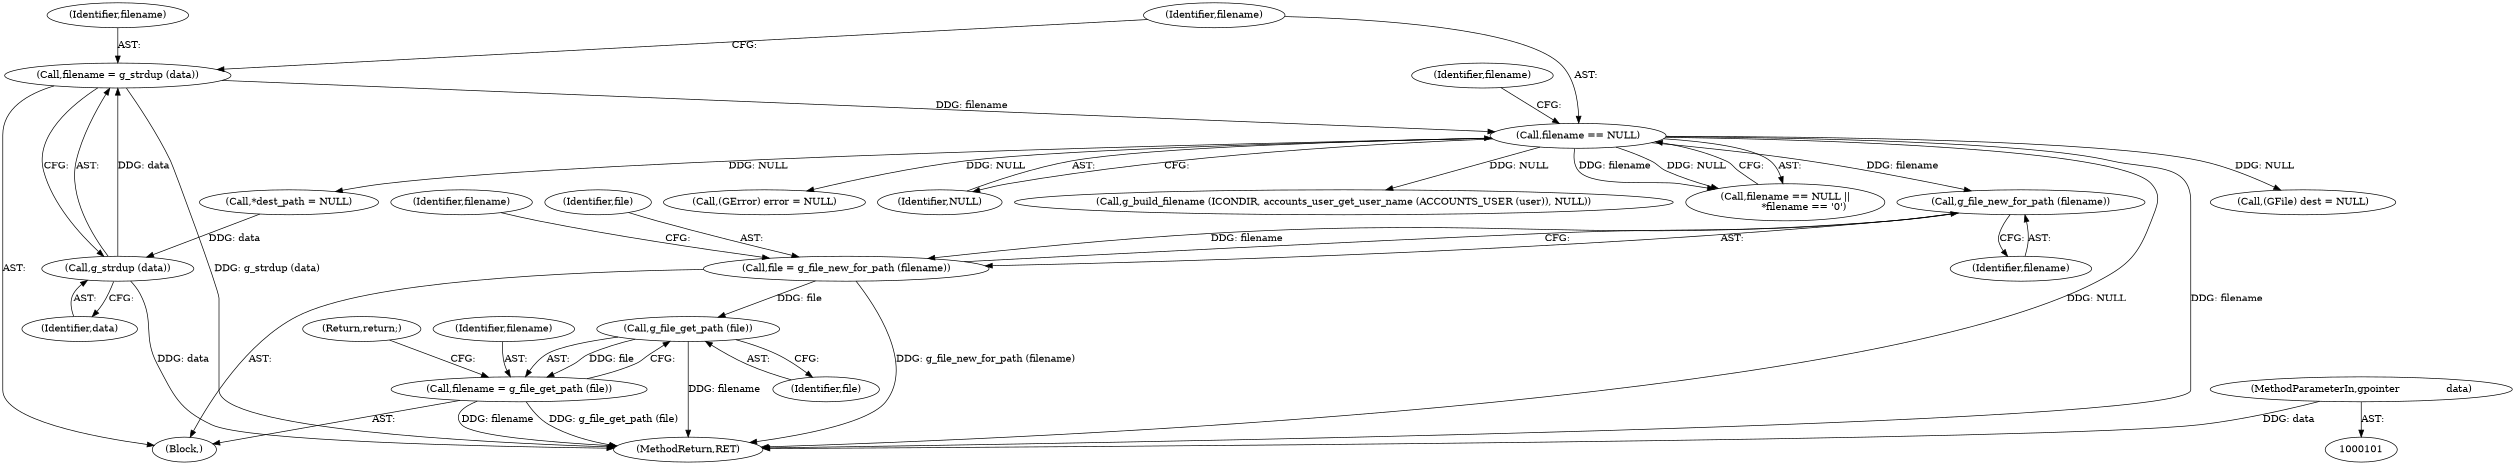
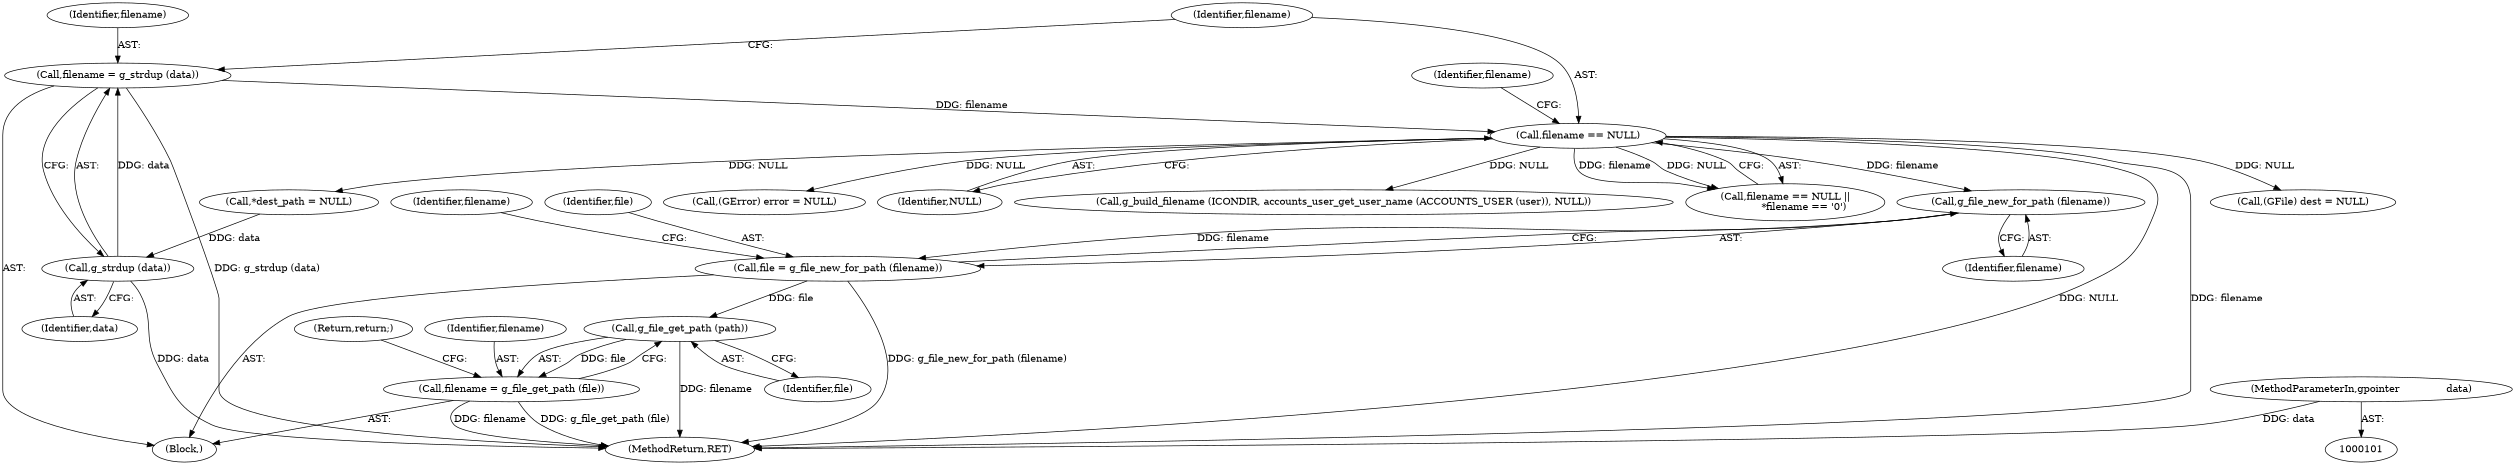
  digraph {
    n1 [label="(Call,g_file_new_for_path (filename))"]
    n2 [label="(Call,file = g_file_new_for_path (filename))"]
    n3 [label="(Identifier,filename)"]
    n4 [label="(MethodReturn,RET)"]
    n5 [label="(Block,)"]
-   n6 [label="(Call,g_file_get_path (file))"]
+   n6 [label="(Call,g_file_get_path (path))"]
    n7 [label="(Call,filename == NULL)"]
    n8 [label="(Call,(GFile) dest = NULL)"]
    n9 [label="(Call,(GError) error = NULL)"]
    n10 [label="(Identifier,NULL)"]
    n11 [label="(Call,g_build_filename (ICONDIR, accounts_user_get_user_name (ACCOUNTS_USER (user)), NULL))"]
    n12 [label="(Call,filename == NULL ||\n            *filename == '\0')"]
    n13 [label="(Call,*dest_path = NULL)"]
    n14 [label="(Call,g_strdup (data))"]
    n15 [label="(Call,filename = g_strdup (data))"]
    n16 [label="(Identifier,data)"]
    n17 [label="(MethodParameterIn,gpointer               data)"]
    1000101
    n19 [label="(Call,filename = g_file_get_path (file))"]
    n20 [label="(Identifier,file)"]
    n21 [label="(Return,return;)"]
    n22 [label="(Identifier,filename)"]
    n23 [label="(Identifier,file)"]
    n24 [label="(Identifier,filename)"]
    n25 [label="(Identifier,filename)"]
    n26 [label="(Identifier,filename)"]
    n27 [label="(Identifier,filename)"]
    n1 -> n2 [label="AST: "]
    n1 -> n2 [label="DDG: filename"]
    n1 -> n3 [label="CFG: "]
    n2 -> n1 [label="CFG: "]
    n2 -> n4 [label="DDG: g_file_new_for_path (filename)"]
    n2 -> n5 [label="AST: "]
    n2 -> n6 [label="DDG: file"]
    n3 -> n1 [label="AST: "]
    n6 -> n4 [label="DDG: filename"]
    n6 -> n19 [label="AST: "]
    n6 -> n19 [label="DDG: file"]
    n6 -> n20 [label="CFG: "]
    n7 -> n1 [label="DDG: filename"]
    n7 -> n4 [label="DDG: NULL"]
    n7 -> n4 [label="DDG: filename"]
    n7 -> n8 [label="DDG: NULL"]
    n7 -> n9 [label="DDG: NULL"]
    n7 -> n10 [label="CFG: "]
    n7 -> n11 [label="DDG: NULL"]
    n7 -> n12 [label="AST: "]
    n7 -> n12 [label="DDG: filename"]
    n7 -> n12 [label="DDG: NULL"]
    n7 -> n13 [label="DDG: NULL"]
    n10 -> n7 [label="AST: "]
    n12 -> n7 [label="CFG: "]
    n13 -> n14 [label="DDG: data"]
    n14 -> n4 [label="DDG: data"]
    n14 -> n15 [label="AST: "]
    n14 -> n15 [label="DDG: data"]
    n14 -> n16 [label="CFG: "]
    n15 -> n4 [label="DDG: g_strdup (data)"]
    n15 -> n5 [label="AST: "]
    n15 -> n7 [label="DDG: filename"]
    n15 -> n14 [label="CFG: "]
    n16 -> n14 [label="AST: "]
    n17 -> n4 [label="DDG: data"]
    n17 -> 1000101 [label="AST: "]
    n19 -> n4 [label="DDG: g_file_get_path (file)"]
    n19 -> n4 [label="DDG: filename"]
    n19 -> n5 [label="AST: "]
    n19 -> n6 [label="CFG: "]
    n20 -> n6 [label="AST: "]
    n21 -> n19 [label="CFG: "]
    n22 -> n7 [label="AST: "]
    n22 -> n15 [label="CFG: "]
    n23 -> n2 [label="AST: "]
    n24 -> n2 [label="CFG: "]
    n25 -> n15 [label="AST: "]
    n26 -> n7 [label="CFG: "]
    n27 -> n19 [label="AST: "]
  }
